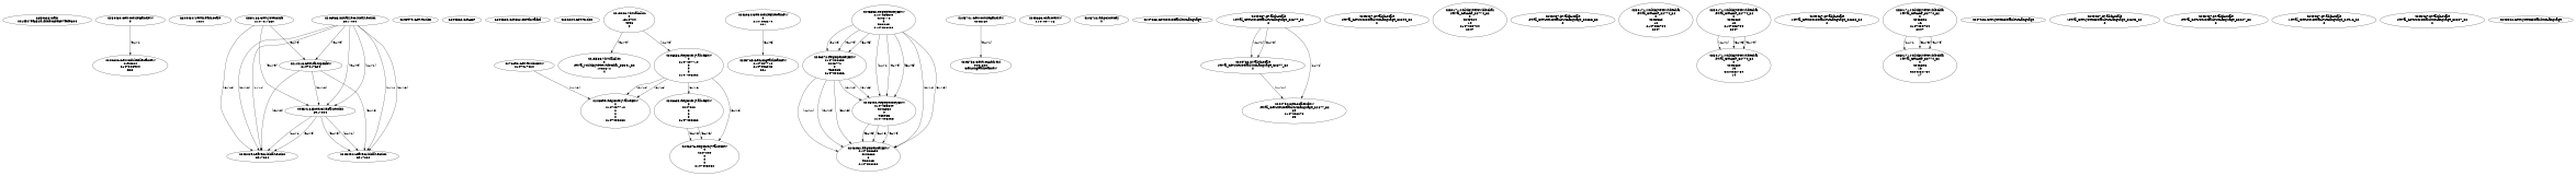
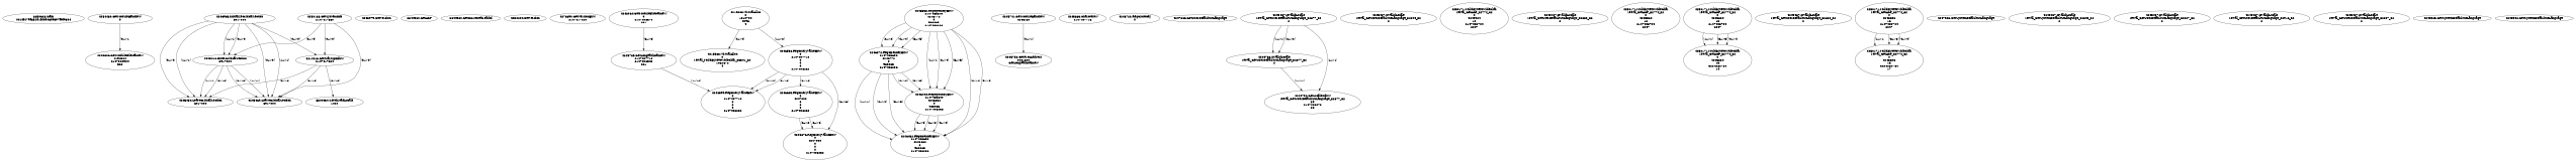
  digraph {
    n1 [label="6850628.main\n001df479a85291fdde06b95e7a9f9804"]
    n2 [label="4254480.GetModuleHandleW\n0"]
    n3 [label="4243306.GetModuleFileNameW\n4194304\n2147508904\n522"]
    n4 [label="6844434.SetThreadLocale\n1024"]
    n5 [label="4243965.InitializeCriticalSection\n6917004"]
    n6 [label="4214413.GetStartupInfoW\n2147417624"]
    n7 [label="4445418.EnterCriticalSection\n6917004"]
    n8 [label="4245469.LeaveCriticalSection\n6917004"]
    n9 [label="4245454.LeaveCriticalSection\n6917004"]
    n10 [label="4250188.GetSystemInfo\n2147417660"]
    n11 [label="4243979.GetVersion\n"]
    n12 [label="6844560.GetACP\n"]
    n13 [label="6844580.GetCurrentThreadId\n"]
    n14 [label="4250204.GetVersion\n"]
    n15 [label="4276690.GetVersionExW\n2147417420"]
    n16 [label="4248064.GetModuleFileNameW\n0\n2147408370\n261"]
    n17 [label="4245785.GetLongPathNameW\n2147407710\n2147406542\n261"]
    n18 [label="4246599.RegQueryValueExW\n0\n2147407710\n0\n0\n0\n2147408232"]
    n19 [label="4215383.VirtualAlloc\n0\n1310704\n4096\n4"]
    n20 [label="4215588.VirtualAlloc\n0\nretval_MultiByteToWideChar_33341_32\n1052672\n4"]
    n21 [label="4246556.RegQueryValueExW\n0\n2147407710\n0\n0\n0\n2147408232"]
    n22 [label="4246338.RegOpenKeyExW\n2147483649\n4246772\n0\n983065\n2147408236"]
    n23 [label="4246372.RegOpenKeyExW\n2147483650\n4246772\n0\n983065\n2147408236"]
    n24 [label="4246402.RegOpenKeyExW\n2147483649\n4246832\n0\n983065\n2147408236"]
    n25 [label="4246432.RegOpenKeyExW\n2147483650\n4246832\n0\n983065\n2147408236"]
    n26 [label="4245741.GetModuleHandleW\n4246160"]
    n27 [label="4245758.GetProcAddress\n9441320\nGetLongPathNameW"]
    n28 [label="4246635.RegQueryValueExW\n0\n4247000\n0\n0\n0\n2147408232"]
    n29 [label="4246676.RegQueryValueExW\n0\n4247000\n0\n0\n0\n2147408232"]
    n30 [label="4245683.CharNextW\n2147407716"]
    n31 [label="4246722.RegCloseKey\n0"]
    n32 [label="4247883.GetUserDefaultUILanguage\n"]
    n33 [label="4245487.IsValidLocale\nretval_GetUserDefaultUILanguage_32877_32\n2"]
    n34 [label="4244766.IsValidLocale\nretval_GetUserDefaultUILanguage_32877_32\n2"]
    n35 [label="4244794.GetLocaleInfoW\nretval_GetUserDefaultUILanguage_32877_32\n89\n2147408070\n85"]
    n36 [label="4245487.IsValidLocale\nretval_GetUserDefaultUILanguage_32844_32\n2"]
    n37 [label="4250171.MultiByteToWideChar\nretval_GetACP_32774_32\n0\n4243924\n10\n2147403704\n2047"]
    n38 [label="4245487.IsValidLocale\nretval_GetUserDefaultUILanguage_32833_32\n2"]
    n39 [label="4250171.MultiByteToWideChar\nretval_GetACP_32774_32\n0\n4243560\n16\n2147403704\n2047"]
    n40 [label="4250171.MultiByteToWideChar\nretval_GetACP_32774_32\n0\n4243880\n13\n2147403704\n2047"]
    n41 [label="4250171.MultiByteToWideChar\nretval_GetACP_32774_32\n0\n4243880\n13\n3224282764\n14"]
    n42 [label="4245487.IsValidLocale\nretval_GetUserDefaultUILanguage_32828_32\n2"]
    n43 [label="4250171.MultiByteToWideChar\nretval_GetACP_32774_32\n0\n4243696\n16\n2147403704\n2047"]
    n44 [label="4250171.MultiByteToWideChar\nretval_GetACP_32774_32\n0\n4243696\n16\n3224282764\n17"]
    n45 [label="4247923.GetSystemDefaultUILanguage\n"]
    n46 [label="4245487.IsValidLocale\nretval_GetSystemDefaultUILanguage_32843_32\n2"]
    n47 [label="4245487.IsValidLocale\nretval_GetUserDefaultUILanguage_32827_32\n2"]
    n48 [label="4245487.IsValidLocale\nretval_GetUserDefaultUILanguage_32916_32\n2"]
    n49 [label="4245487.IsValidLocale\nretval_GetUserDefaultUILanguage_32887_32\n2"]
+   n50 [label="4245525.GetSystemDefaultUILanguage\n"]
    n51 [label="4245552.GetSystemDefaultUILanguage\n"]
    n2 -> n3 [label="(0-->1)"]
    n5 -> n6 [label="(0-->0)"]
    n5 -> n7 [label="(1-->1)"]
    n5 -> n7 [label="(0-->0)"]
    n5 -> n8 [label="(1-->1)"]
    n5 -> n8 [label="(0-->0)"]
    n5 -> n9 [label="(1-->1)"]
    n5 -> n9 [label="(0-->0)"]
-   n6 -> n7 [label="(0-->0)"]
+   n6 -> n4 [label="(0-->0)"]
    n6 -> n8 [label="(0-->0)"]
    n6 -> n9 [label="(0-->0)"]
    n7 -> n8 [label="(1-->1)"]
    n7 -> n8 [label="(0-->0)"]
    n7 -> n9 [label="(1-->1)"]
    n7 -> n9 [label="(0-->0)"]
    n10 -> n6 [label="(0-->0)"]
    n10 -> n7 [label="(0-->0)"]
    n10 -> n8 [label="(0-->0)"]
    n16 -> n17 [label="(3-->3)"]
-   n15 -> n18 [label="(1-->2)"]
+   n17 -> n18 [label="(1-->2)"]
    n19 -> n20 [label="(4-->4)"]
    n19 -> n21 [label="(1-->2)"]
    n21 -> n18 [label="(2-->2)"]
    n21 -> n18 [label="(6-->6)"]
    n21 -> n28 [label="(6-->6)"]
    n21 -> n29 [label="(6-->6)"]
    n22 -> n23 [label="(2-->2)"]
    n22 -> n23 [label="(4-->4)"]
    n22 -> n23 [label="(5-->5)"]
    n22 -> n24 [label="(1-->1)"]
    n22 -> n24 [label="(4-->4)"]
    n22 -> n24 [label="(5-->5)"]
    n22 -> n25 [label="(4-->4)"]
    n22 -> n25 [label="(5-->5)"]
    n23 -> n24 [label="(4-->4)"]
    n23 -> n24 [label="(5-->5)"]
    n23 -> n25 [label="(1-->1)"]
    n23 -> n25 [label="(4-->4)"]
    n23 -> n25 [label="(5-->5)"]
    n24 -> n25 [label="(2-->2)"]
    n24 -> n25 [label="(4-->4)"]
    n24 -> n25 [label="(5-->5)"]
    n26 -> n27 [label="(0-->1)"]
    n28 -> n29 [label="(2-->2)"]
    n28 -> n29 [label="(6-->6)"]
    n33 -> n34 [label="(1-->1)"]
    n33 -> n34 [label="(2-->2)"]
    n33 -> n35 [label="(1-->1)"]
    n34 -> n35 [label="(1-->1)"]
    n40 -> n41 [label="(1-->1)"]
    n40 -> n41 [label="(3-->3)"]
    n40 -> n41 [label="(4-->4)"]
    n43 -> n44 [label="(1-->1)"]
    n43 -> n44 [label="(3-->3)"]
    n43 -> n44 [label="(4-->4)"]
  }
